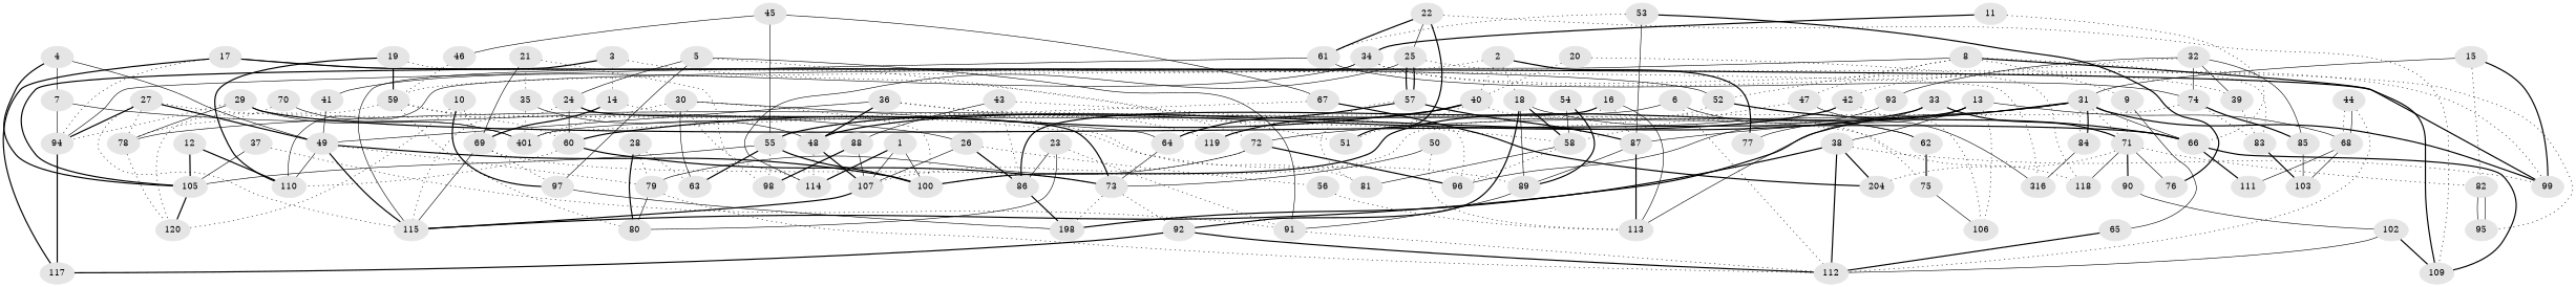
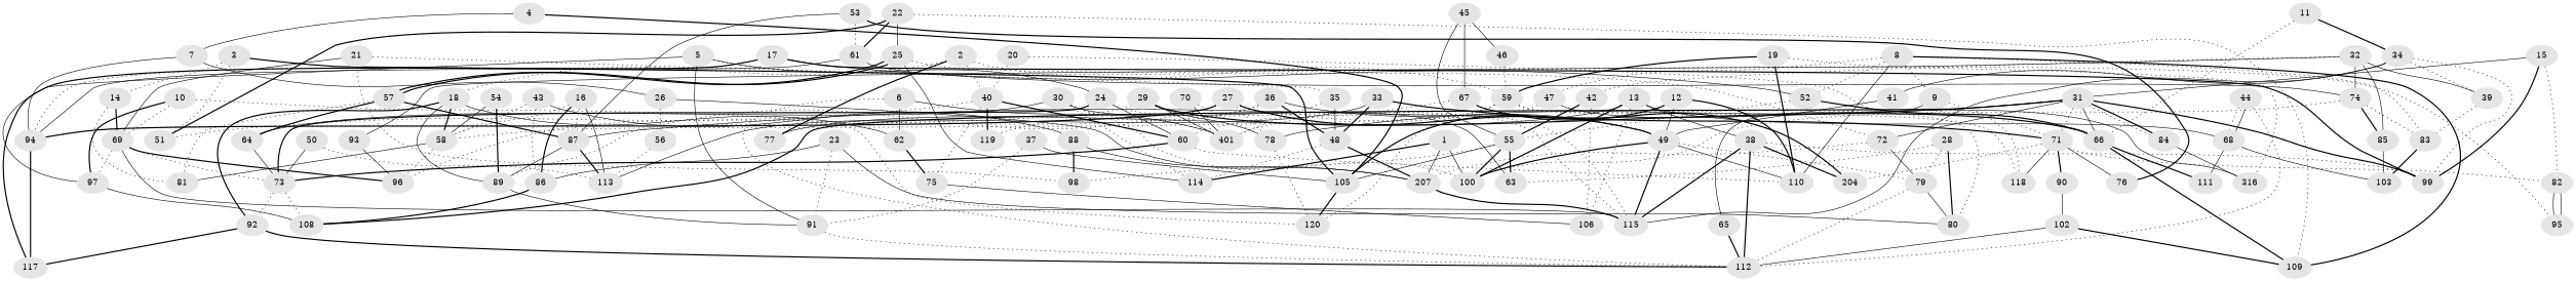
  graph {
    node [color=gray90 style=filled]
    edge [style=dotted]
    1
    100
-   107
+   107 [label=207]
    114
    115
    2
    18
    40
    59
    77
    62
    58
    89
    92
    51
    60
    119
    75
    120
    118
    80
    3
    14
    105
    69
    81
    4
    7
    26
    94
    5
    24
    72
    91
    97
    73
    79
    96
    112
-   108 [label=198]
+   108
    6
    n42 [label=401]
    86
    56
    117
    8
    9
    47
    52
    83
    109
    110
    65
    71
    n55 [label=316]
    66
    55
    103
    82
    n60 [label=204]
    76
    90
    10
    11
    34
    99
    39
    41
    111
    12
    49
    13
    38
    68
    106
    15
    31
    87
    78
    84
    95
    16
    113
    17
    19
    20
    21
    35
    98
    48
    22
    25
    61
    57
    74
    23
    64
    27
    28
    63
    29
    30
    32
    42
    85
    93
    33
    36
    37
    43
    88
    44
    45
    46
    67
    50
    53
    54
    70
    102
    1 -- 100 [style=solid]
    1 -- 107 [style=solid]
    1 -- 114 [style=bold]
    107 -- 115 [style=bold]
    2 -- 18
    2 -- 40
    2 -- 59
    2 -- 77 [style=bold]
    18 -- 62 [style=solid]
    18 -- 58 [style=bold]
    18 -- 89 [style=solid]
    18 -- 92 [style=bold]
    40 -- 51
    40 -- 60 [style=bold]
    40 -- 119 [style=bold]
    40 -- 75
    59 -- 60
    59 -- 120
    59 -- 118
    59 -- 80
    62 -- 75 [style=bold]
    58 -- 81 [style=solid]
    58 -- 96
    89 -- 91 [style=solid]
    92 -- 112 [style=bold]
    92 -- 117 [style=bold]
    60 -- 73 [style=bold]
    60 -- 110
    75 -- 106 [style=solid]
    3 -- 51
    3 -- 14
    3 -- 105 [style=bold]
    14 -- 69 [style=bold]
    14 -- 81
    105 -- 120 [style=bold]
    69 -- 115 [style=solid]
    69 -- 97
    69 -- 73
    4 -- 105 [style=bold]
    4 -- 7 [style=solid]
    7 -- 26 [style=solid]
    7 -- 94 [style=solid]
    26 -- 107 [style=solid]
-   26 -- 86 [style=bold]
    26 -- 56
    94 -- 117 [style=bold]
    5 -- 24 [style=solid]
    5 -- 72
    5 -- 91 [style=solid]
    5 -- 97 [style=solid]
    24 -- 115
    24 -- 60 [style=solid]
    24 -- 73 [style=bold]
    72 -- 107
    72 -- 79 [style=solid]
-   72 -- 96 [style=bold]
+   69 -- 96 [style=bold]
    91 -- 112
    97 -- 108 [style=solid]
    73 -- 92
    73 -- 108
    79 -- 80 [style=solid]
    79 -- 112
    6 -- 62 [style=solid]
    6 -- 112
    6 -- n42 [style=solid]
    86 -- 108 [style=bold]
    56 -- 113
    8 -- 9
    8 -- 47
    8 -- 52
    8 -- 83
    8 -- 109 [style=bold]
    8 -- 110 [style=solid]
    9 -- 65 [style=solid]
    9 -- 71
    47 -- 58
    47 -- n55 [style=solid]
    52 -- 66 [style=bold]
    52 -- 55
    83 -- 103 [style=bold]
    65 -- 112 [style=bold]
    71 -- 118 [style=solid]
    71 -- 82
    71 -- n60
    71 -- 76 [style=solid]
    71 -- 90 [style=bold]
    66 -- 109 [style=bold]
    66 -- 111 [style=bold]
    55 -- 100 [style=bold]
    55 -- 105 [style=solid]
    55 -- 98
    55 -- 63 [style=bold]
    82 -- 95 [style=solid]
    82 -- 95 [style=solid]
    90 -- 102 [style=solid]
    10 -- 120
    10 -- 69
    10 -- 97 [style=bold]
    11 -- 66
    11 -- 34 [style=bold]
    34 -- 115 [style=solid]
    34 -- 99
    34 -- 39
    34 -- 41 [style=solid]
    39 -- 83
    41 -- 49 [style=solid]
    12 -- 105 [style=bold]
    12 -- 110 [style=bold]
-   4 -- 49 [style=solid]
+   12 -- 49 [style=solid]
    49 -- 100 [style=bold]
    49 -- 115 [style=bold]
    49 -- 79
    49 -- 110 [style=solid]
    13 -- 100 [style=bold]
    13 -- 77 [style=solid]
    13 -- 38 [style=solid]
    13 -- 68 [style=solid]
    13 -- 106
    38 -- 115 [style=bold]
    38 -- 112 [style=bold]
    38 -- n60 [style=bold]
    38 -- 99
    68 -- 103 [style=solid]
    68 -- 111 [style=solid]
    15 -- 82
    15 -- 99 [style=bold]
    15 -- 31 [style=solid]
    31 -- 72 [style=solid]
    31 -- 108 [style=bold]
    31 -- 71
    31 -- 66 [style=solid]
    31 -- 99 [style=bold]
    31 -- 87 [style=solid]
    31 -- 78 [style=solid]
    31 -- 84
    31 -- 84 [style=bold]
    87 -- 89 [style=solid]
    87 -- 113 [style=bold]
    78 -- 120
    84 -- n55 [style=solid]
    16 -- 58
    16 -- 86 [style=bold]
    16 -- 87
    16 -- 113 [style=solid]
    17 -- 94
    17 -- 117 [style=bold]
    17 -- 52 [style=solid]
    17 -- 99 [style=bold]
    19 -- 59 [style=bold]
    19 -- 110 [style=bold]
    19 -- n55
    20 -- 40
    20 -- 118
    21 -- 69 [style=solid]
    21 -- 35
    21 -- 98
    35 -- n42
    35 -- 48 [style=solid]
    48 -- 107 [style=bold]
    48 -- 114
    22 -- 51 [style=bold]
    22 -- 109
    22 -- 25 [style=solid]
    22 -- 61 [style=bold]
    25 -- 114 [style=solid]
    25 -- 95
    25 -- 57 [style=bold]
    25 -- 57 [style=bold]
    61 -- 94 [style=solid]
    61 -- 74 [style=solid]
    57 -- 81
    57 -- 87 [style=bold]
    57 -- 64 [style=bold]
    74 -- 100
    74 -- 83
    74 -- 85 [style=bold]
    23 -- 80 [style=solid]
    23 -- 91
    23 -- 86 [style=solid]
    64 -- 73 [style=solid]
    27 -- 115
    27 -- 89
    27 -- 94 [style=bold]
    27 -- 49 [style=bold]
    27 -- 78
    28 -- 80 [style=bold]
    28 -- 79
    28 -- 63
    29 -- 94
    29 -- n42 [style=solid]
    29 -- 66 [style=bold]
    29 -- 78 [style=solid]
    30 -- 100
    30 -- 114
    30 -- n42
    30 -- 64 [style=solid]
    30 -- 63 [style=solid]
    32 -- 39 [style=solid]
    32 -- 74 [style=solid]
    32 -- 42
    32 -- 85 [style=solid]
    32 -- 93 [style=solid]
    42 -- 55 [style=bold]
    42 -- 106
    85 -- 103 [style=solid]
    93 -- 96 [style=solid]
    33 -- 71 [style=bold]
    33 -- 113 [style=solid]
    33 -- 48 [style=bold]
    36 -- 119
    36 -- 96
    36 -- 49 [style=solid]
    36 -- 48 [style=bold]
    37 -- 105 [style=solid]
    37 -- 91
    43 -- 58
    43 -- 86
    43 -- 88 [style=solid]
    88 -- 107 [style=solid]
    88 -- 98 [style=bold]
    44 -- 112
    44 -- 68
    44 -- 68 [style=solid]
    45 -- 55 [style=solid]
    45 -- 46 [style=solid]
    45 -- 67 [style=solid]
    46 -- 59
    67 -- n42
    67 -- n60 [style=bold]
    50 -- 73 [style=solid]
    50 -- 113
    53 -- 76 [style=bold]
    53 -- 87 [style=solid]
    53 -- 61
    54 -- 58 [style=solid]
    54 -- 89 [style=bold]
    70 -- n42 [style=solid]
    70 -- 78
    102 -- 112 [style=solid]
    102 -- 109 [style=bold]
  }
